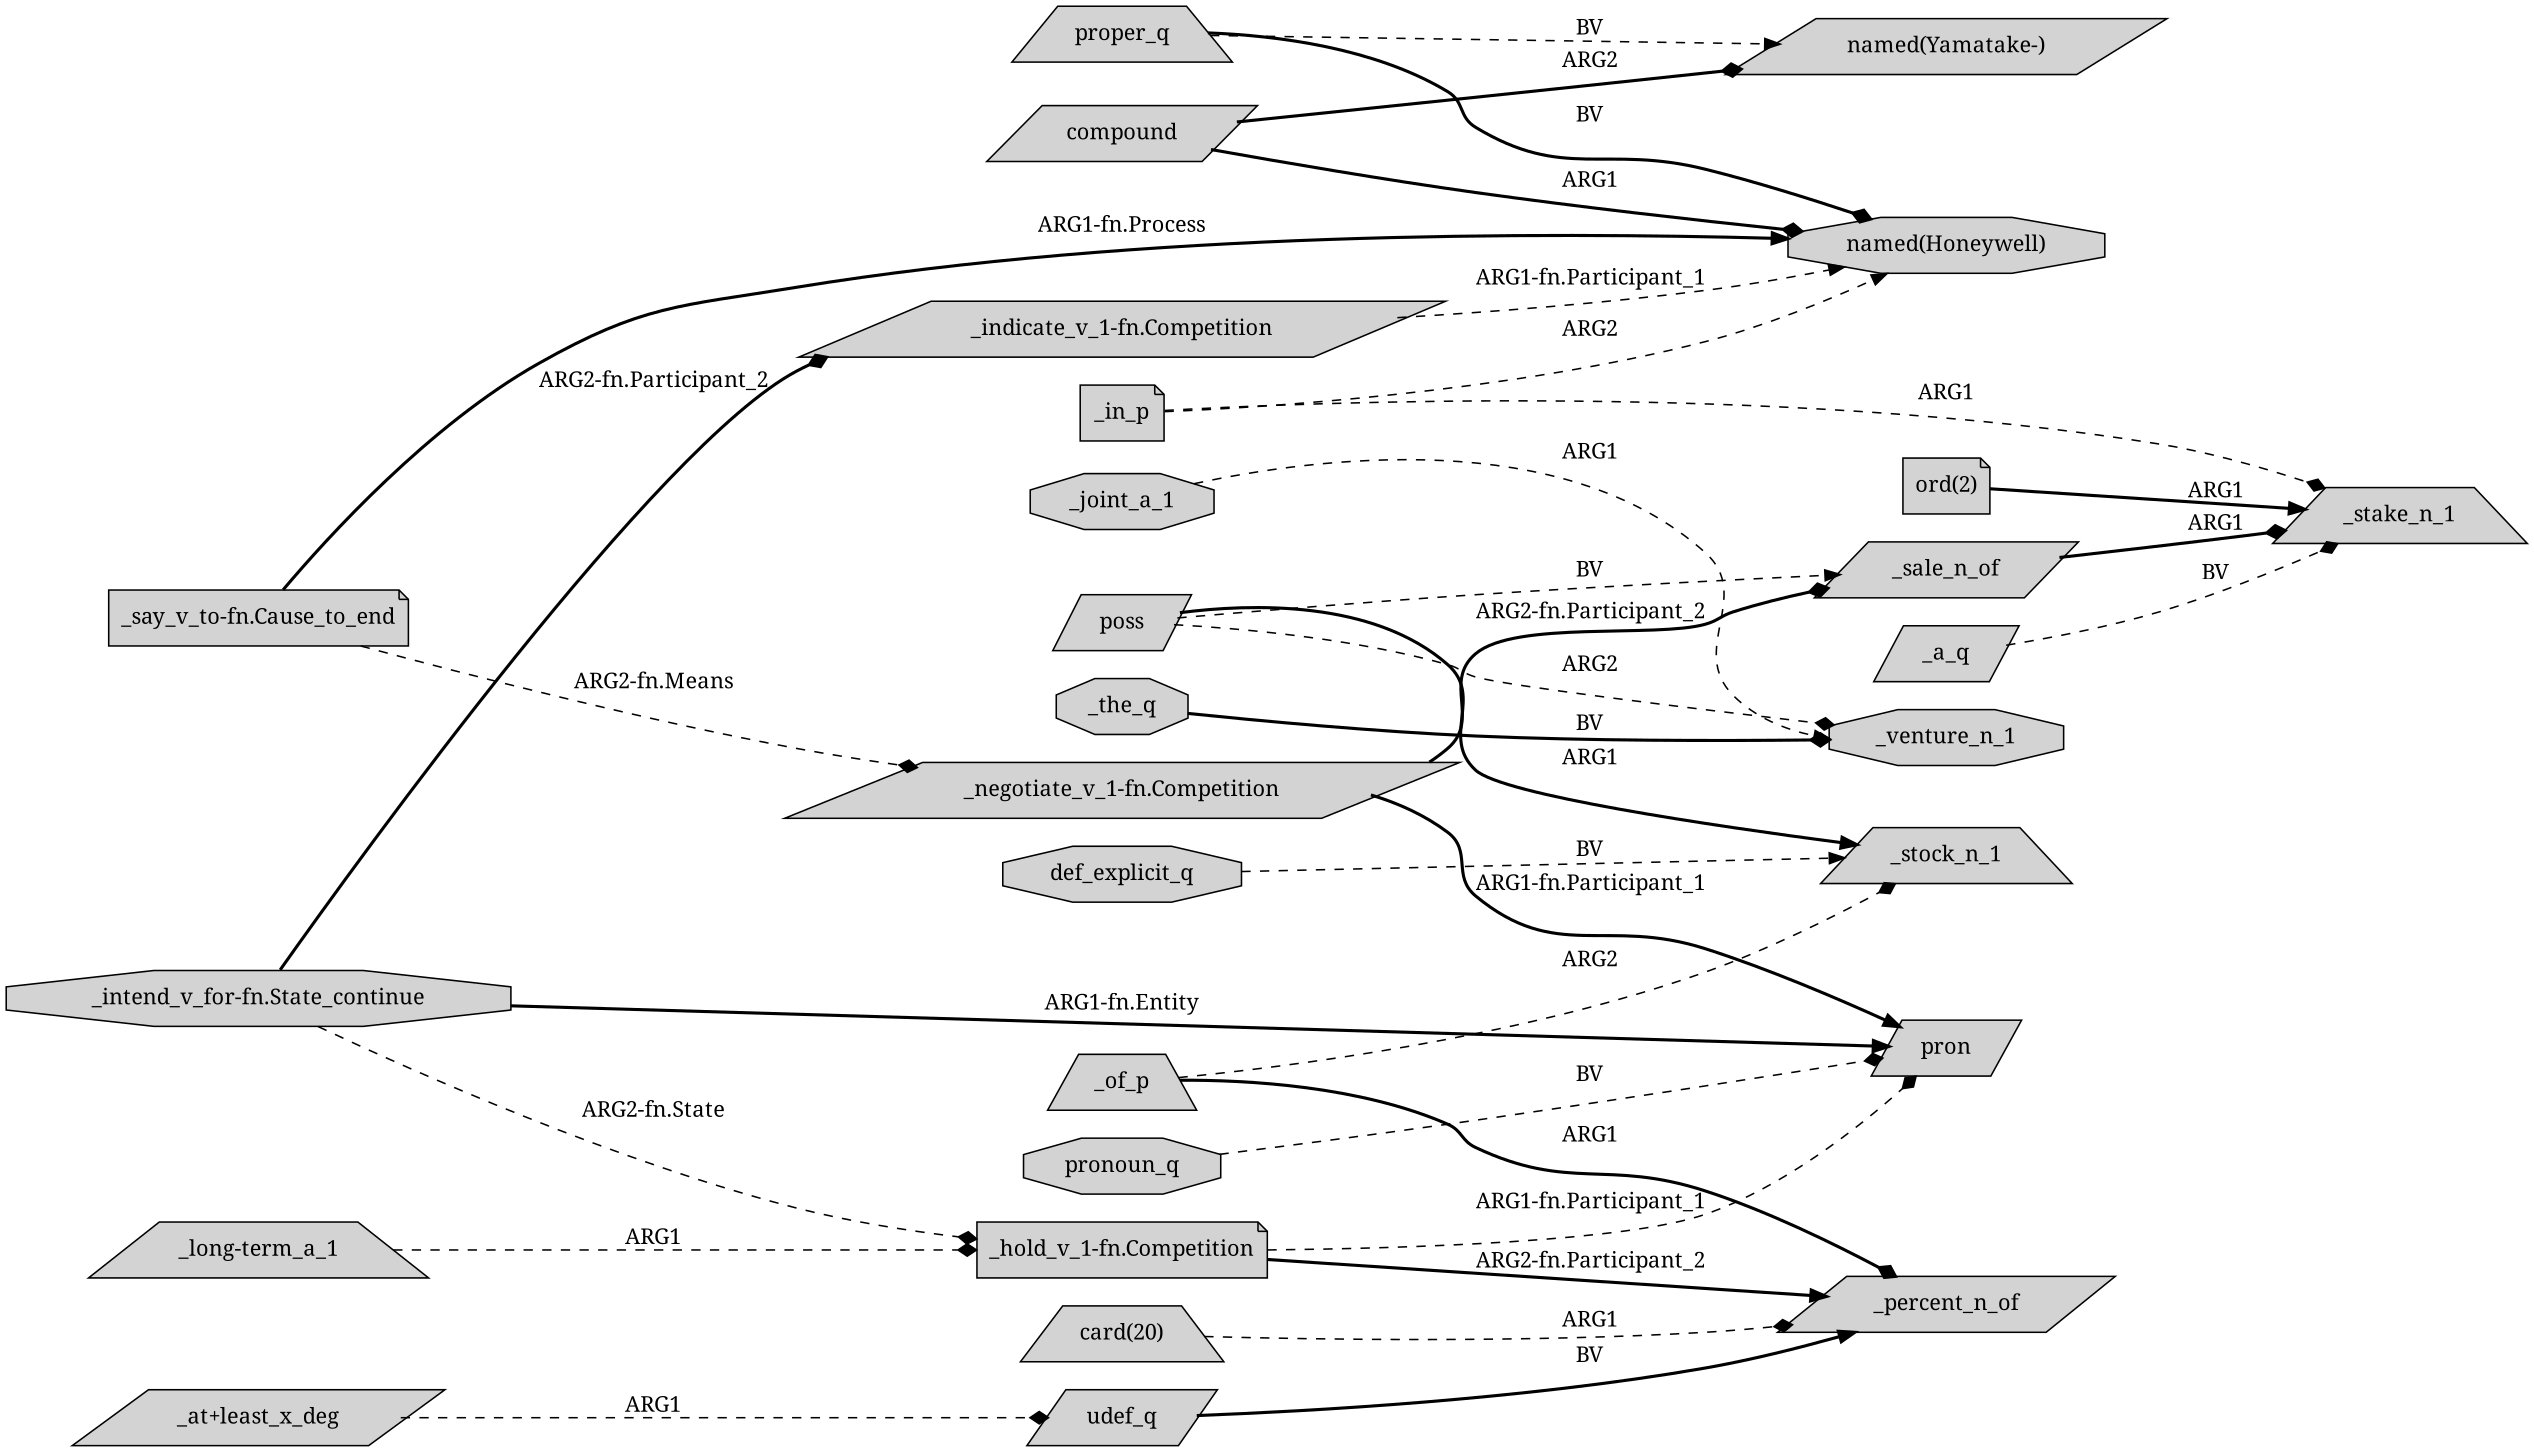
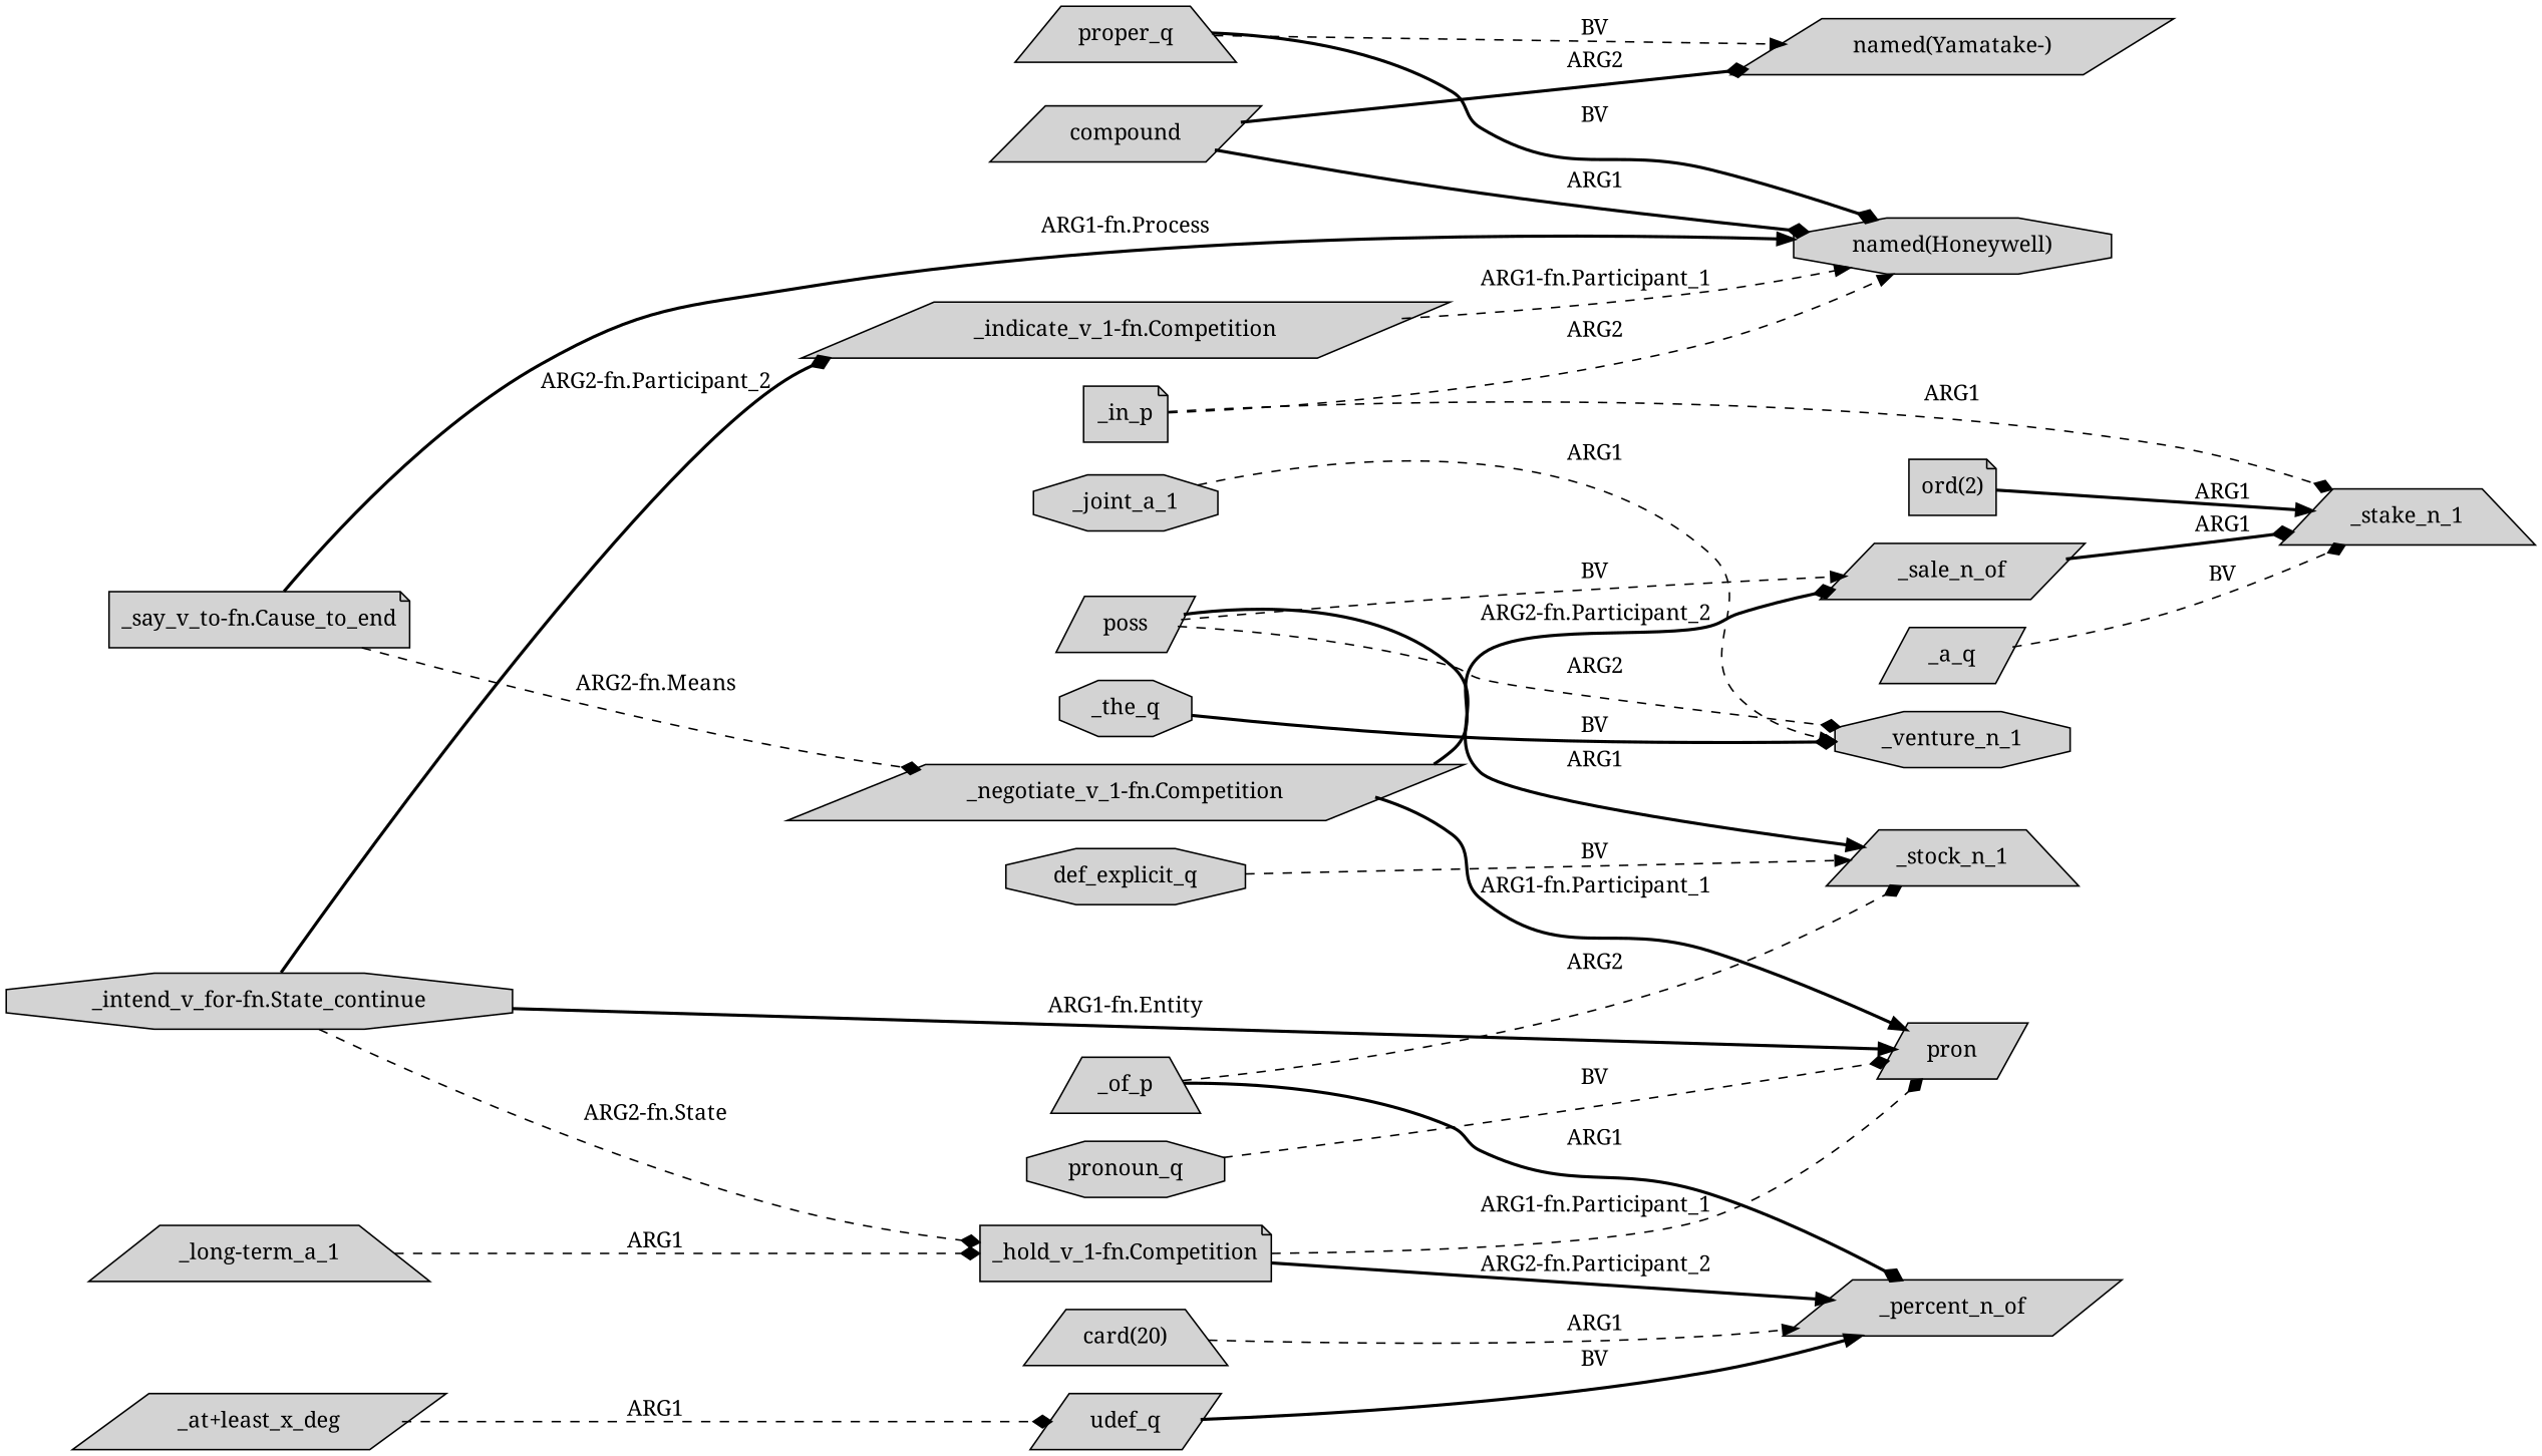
  digraph {
    fontname="Noto Serif"
    rankdir=LR
    node [fontname="Noto Serif" shape=parallelogram style=filled]
    edge [arrowhead=diamond fontname="Noto Serif" style=dashed]
    compound
    "named(Yamatake-)"
    "named(Honeywell)" [shape=octagon]
    "_say_v_to-fn.Cause_to_end" [shape=note]
    "_negotiate_v_1-fn.Competition"
    _sale_n_of
    pron
    _stake_n_1 [shape=trapezium]
    "ord(2)" [shape=note]
    "card(20)" [shape=trapezium]
    _percent_n_of
    _joint_a_1 [shape=octagon]
    _venture_n_1 [shape=octagon]
    _in_p [shape=note]
    "_hold_v_1-fn.Competition" [shape=note]
    def_explicit_q [shape=octagon]
    _stock_n_1 [shape=trapezium]
    _of_p [shape=trapezium]
    proper_q [shape=trapezium]
    pronoun_q [shape=octagon]
    udef_q
    poss
    "_long-term_a_1" [shape=trapezium]
    "_at+least_x_deg"
    "_indicate_v_1-fn.Competition"
    "_intend_v_for-fn.State_continue" [shape=octagon]
    _the_q [shape=octagon]
    _a_q
    compound -> "named(Yamatake-)" [label=ARG2 style=bold]
    compound -> "named(Honeywell)" [label=ARG1 style=bold]
    "_say_v_to-fn.Cause_to_end" -> "named(Honeywell)" [arrowhead=normal label="ARG1-fn.Process" style=bold]
    "_say_v_to-fn.Cause_to_end" -> "_negotiate_v_1-fn.Competition" [label="ARG2-fn.Means"]
    "_negotiate_v_1-fn.Competition" -> _sale_n_of [label="ARG2-fn.Participant_2" style=bold]
    "_negotiate_v_1-fn.Competition" -> pron [arrowhead=normal label="ARG1-fn.Participant_1" style=bold]
    _sale_n_of -> _stake_n_1 [label=ARG1 style=bold]
    "ord(2)" -> _stake_n_1 [arrowhead=normal label=ARG1 style=bold]
-   "card(20)" -> _percent_n_of [label=ARG1]
+   "card(20)" -> _percent_n_of [arrowhead=normal label=ARG1]
    _joint_a_1 -> _venture_n_1 [arrowhead=normal label=ARG1]
    _in_p -> "named(Honeywell)" [arrowhead=normal label=ARG2]
    _in_p -> _stake_n_1 [label=ARG1]
    "_hold_v_1-fn.Competition" -> pron [label="ARG1-fn.Participant_1"]
    "_hold_v_1-fn.Competition" -> _percent_n_of [arrowhead=normal label="ARG2-fn.Participant_2" style=bold]
    def_explicit_q -> _stock_n_1 [arrowhead=normal label=BV]
    _of_p -> _percent_n_of [label=ARG1 style=bold]
    _of_p -> _stock_n_1 [label=ARG2]
    proper_q -> "named(Yamatake-)" [arrowhead=normal label=BV]
    proper_q -> "named(Honeywell)" [label=BV style=bold]
    pronoun_q -> pron [label=BV]
    udef_q -> _percent_n_of [arrowhead=normal label=BV style=bold]
    poss -> _sale_n_of [arrowhead=normal label=BV]
    poss -> _venture_n_1 [label=ARG2]
    poss -> _stock_n_1 [arrowhead=normal label=ARG1 style=bold]
    "_long-term_a_1" -> "_hold_v_1-fn.Competition" [label=ARG1]
    "_at+least_x_deg" -> udef_q [label=ARG1]
    "_indicate_v_1-fn.Competition" -> "named(Honeywell)" [arrowhead=normal label="ARG1-fn.Participant_1"]
    "_intend_v_for-fn.State_continue" -> pron [arrowhead=normal label="ARG1-fn.Entity" style=bold]
    "_intend_v_for-fn.State_continue" -> "_hold_v_1-fn.Competition" [label="ARG2-fn.State"]
    "_intend_v_for-fn.State_continue" -> "_indicate_v_1-fn.Competition" [label="ARG2-fn.Participant_2" style=bold]
    _the_q -> _venture_n_1 [label=BV style=bold]
    _a_q -> _stake_n_1 [label=BV]
  }
